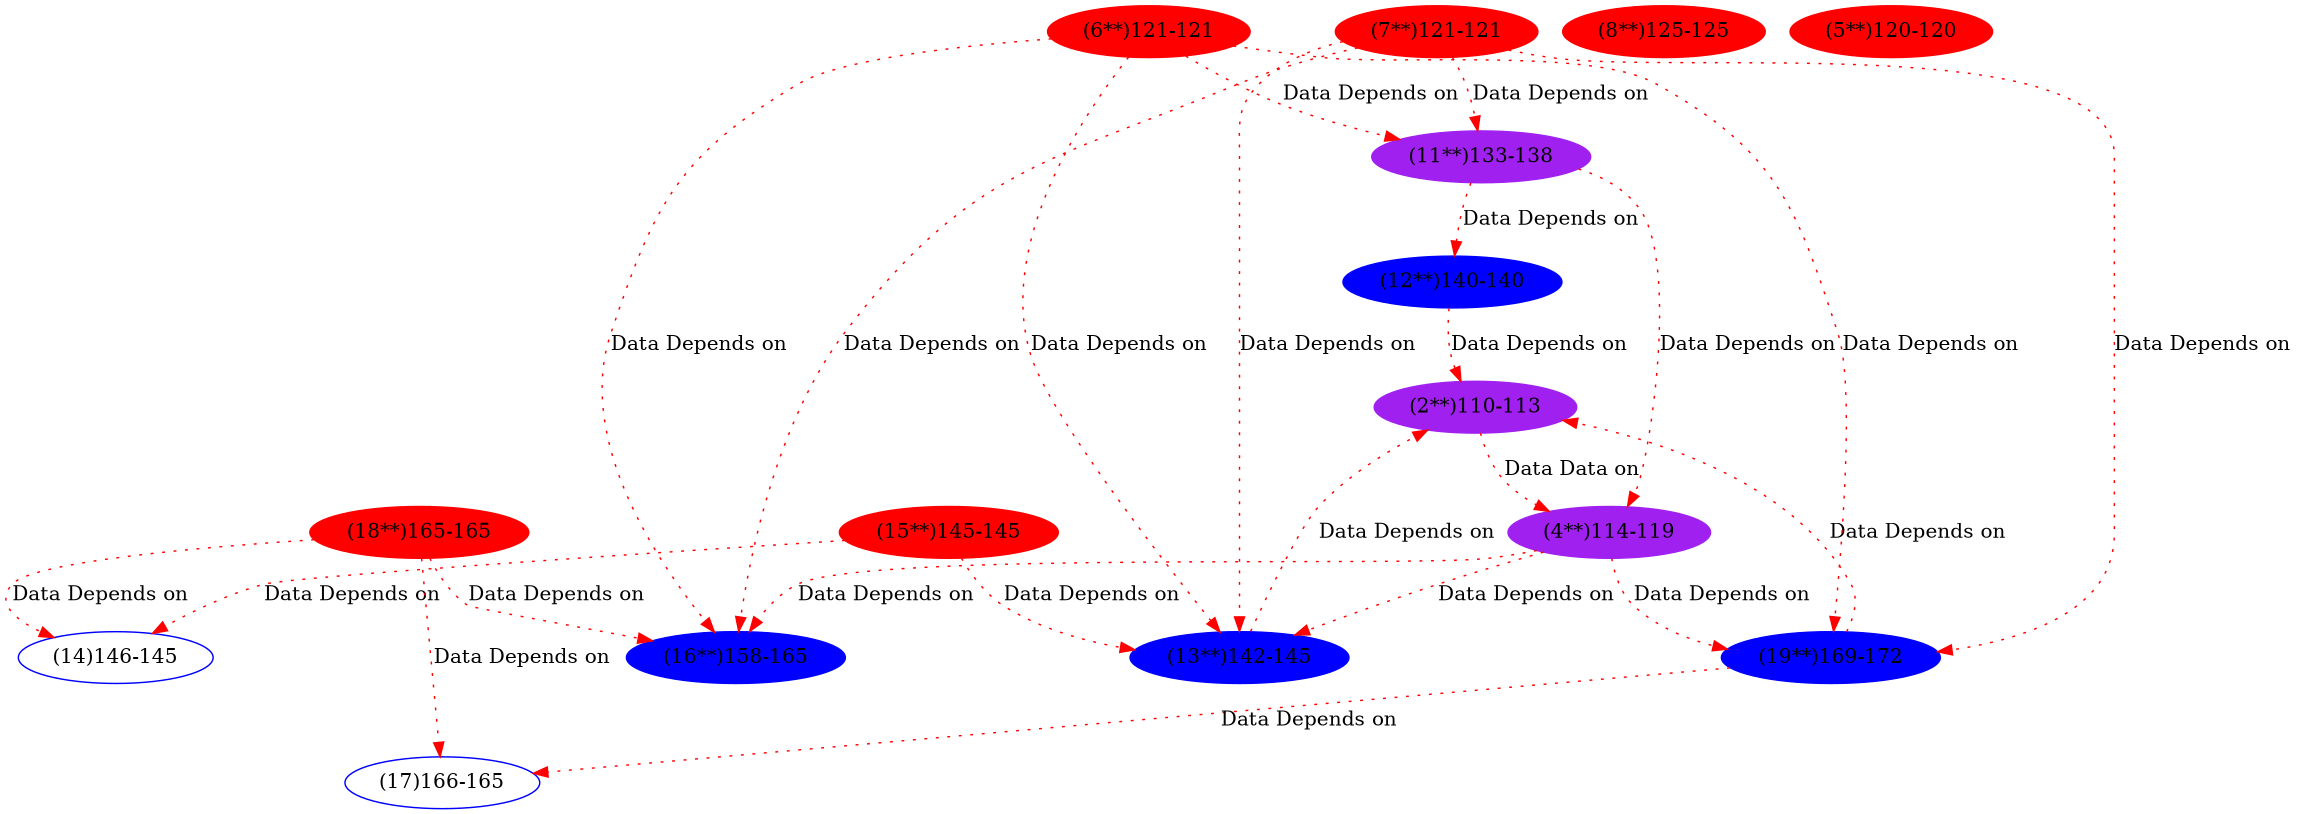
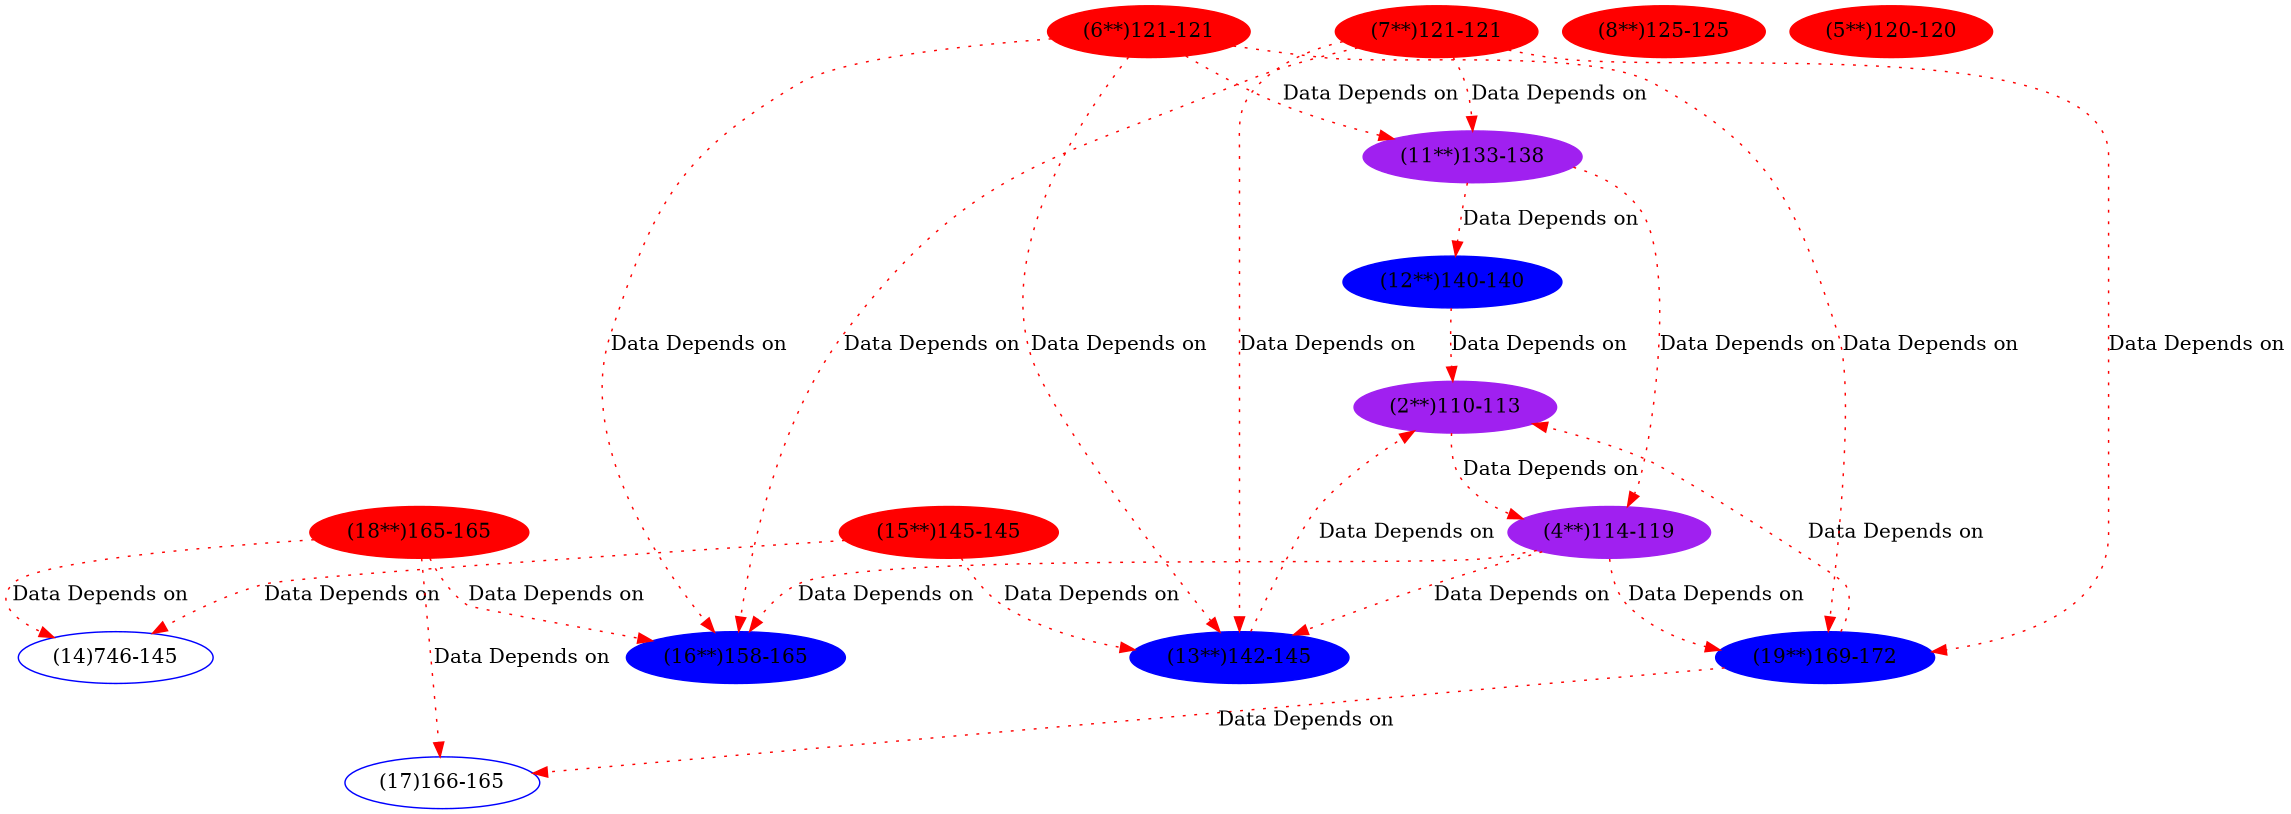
  digraph {
    node [color=blue style=filled]
    edge [color=red style=dotted]
    n1 [color=purple label="(11**)133-138"]
    n2 [label="(12**)140-140"]
    n3 [color=purple label="(4**)114-119"]
    n4 [color=purple label="(2**)110-113"]
    n5 [label="(13**)142-145"]
    n6 [label="(16**)158-165"]
    n7 [color=red label="(15**)145-145"]
-   n8 [label="(14)146-145" style=""]
+   n8 [label="(14)746-145" style=""]
    n9 [label="(19**)169-172"]
    n10 [label="(17)166-165" style=""]
    n11 [color=red label="(18**)165-165"]
    n12 [color=red label="(8**)125-125"]
    n13 [color=red label="(6**)121-121"]
    n14 [color=red label="(7**)121-121"]
    n15 [color=red label="(5**)120-120"]
    n1 -> n2 [label="Data Depends on"]
    n1 -> n3 [label="Data Depends on"]
    n2 -> n4 [label="Data Depends on"]
    n3 -> n5 [label="Data Depends on"]
    n3 -> n6 [label="Data Depends on"]
    n3 -> n9 [label="Data Depends on"]
-   n4 -> n3 [label="Data Data on"]
+   n4 -> n3 [label="Data Depends on"]
    n5 -> n4 [label="Data Depends on"]
    n7 -> n5 [label="Data Depends on"]
    n7 -> n8 [label="Data Depends on"]
    n9 -> n4 [label="Data Depends on"]
    n9 -> n10 [label="Data Depends on"]
    n11 -> n6 [label="Data Depends on"]
    n11 -> n8 [label="Data Depends on"]
    n11 -> n10 [label="Data Depends on"]
    n13 -> n1 [label="Data Depends on"]
    n13 -> n5 [label="Data Depends on"]
    n13 -> n6 [label="Data Depends on"]
    n13 -> n9 [label="Data Depends on"]
    n14 -> n1 [label="Data Depends on"]
    n14 -> n5 [label="Data Depends on"]
    n14 -> n6 [label="Data Depends on"]
    n14 -> n9 [label="Data Depends on"]
  }
